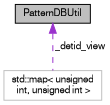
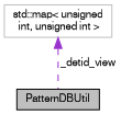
  digraph {
    node [fontname=FreeSans fontsize=10 shape=record]
    n1 [color=black fillcolor=grey75 fontcolor=black height=0.2 label=PatternDBUtil style=filled width=0.4]
    n2 [color=grey75 height=0.2 label="std::map\< unsigned\l int, unsigned int \>" width=0.4]
-   n1 -> n2 [color=darkorchid3 dir=back fontname=FreeSans fontsize=10 label=" _detid_view" labelfontname=FreeSans labelfontsize=10 style=dashed]
+   n2 -> n1 [color=darkorchid3 dir=back fontname=FreeSans fontsize=10 label=" _detid_view" labelfontname=FreeSans labelfontsize=10 style=dashed]
  }
